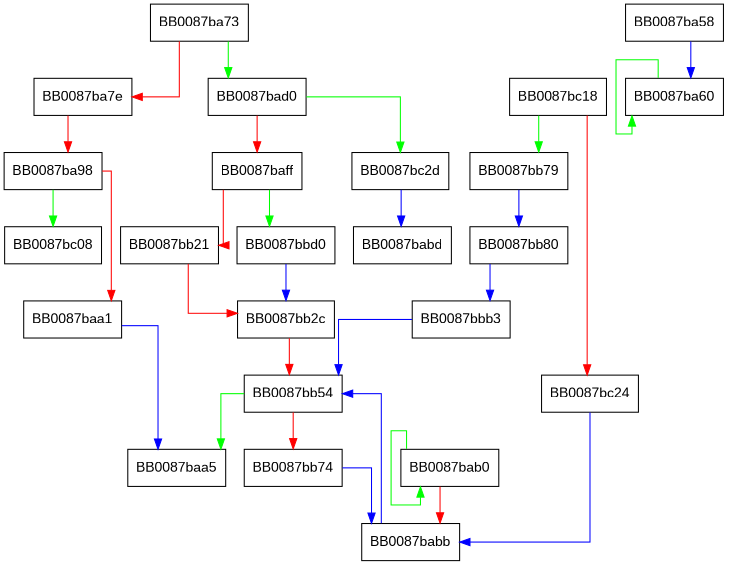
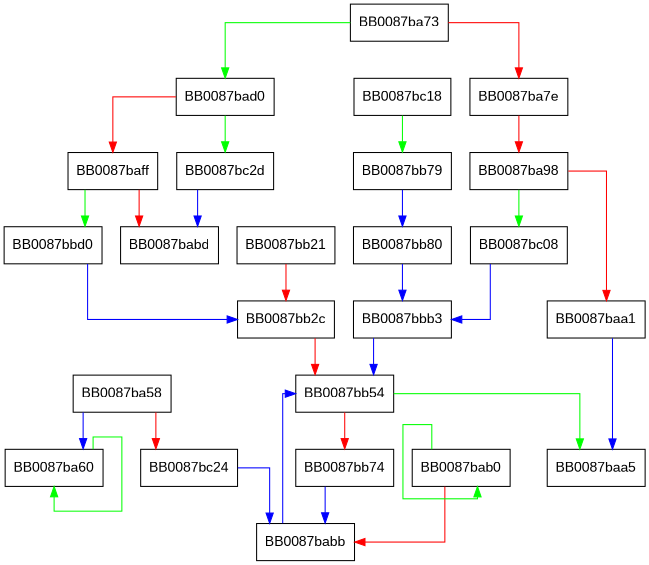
  digraph {
    fontname="Liberation Sans"
    splines=ortho
    node [fontname="Liberation Sans" shape=box]
    edge [color=blue fontname="Liberation Sans"]
    BB0087bc18
    BB0087bb79
    BB0087bc24
    BB0087ba58
    BB0087ba60
    BB0087bb80
    BB0087babb
    BB0087ba73
    BB0087bad0
    BB0087ba7e
    BB0087bc2d
    BB0087baff
    BB0087ba98
    BB0087babd
    BB0087bbd0
    BB0087bb21
    BB0087bbb3
    BB0087bc08
    BB0087baa1
    BB0087bb54
    BB0087baa5
    BB0087bab0
    BB0087bb2c
    BB0087bb74
    BB0087bc18 -> BB0087bb79 [color=green]
-   BB0087bc18 -> BB0087bc24 [color=red]
+   BB0087ba58 -> BB0087bc24 [color=red]
    BB0087bb79 -> BB0087bb80
    BB0087bc24 -> BB0087babb
    BB0087ba58 -> BB0087ba60
    BB0087ba60 -> BB0087ba60 [color=green]
    BB0087bb80 -> BB0087bbb3
    BB0087babb -> BB0087bb54
    BB0087ba73 -> BB0087bad0 [color=green]
    BB0087ba73 -> BB0087ba7e [color=red]
    BB0087bad0 -> BB0087bc2d [color=green]
    BB0087bad0 -> BB0087baff [color=red]
    BB0087ba7e -> BB0087ba98 [color=red]
    BB0087bc2d -> BB0087babd
    BB0087baff -> BB0087bbd0 [color=green]
-   BB0087baff -> BB0087bb21 [color=red]
+   BB0087baff -> BB0087babd [color=red]
    BB0087ba98 -> BB0087bc08 [color=green]
    BB0087ba98 -> BB0087baa1 [color=red]
    BB0087bbd0 -> BB0087bb2c
    BB0087bb21 -> BB0087bb2c [color=red]
    BB0087bbb3 -> BB0087bb54
+   BB0087bc08 -> BB0087bbb3
    BB0087baa1 -> BB0087baa5
    BB0087bb54 -> BB0087baa5 [color=green]
    BB0087bb54 -> BB0087bb74 [color=red]
    BB0087bab0 -> BB0087babb [color=red]
    BB0087bab0 -> BB0087bab0 [color=green]
    BB0087bb2c -> BB0087bb54 [color=red]
    BB0087bb74 -> BB0087babb
  }
